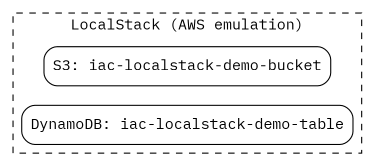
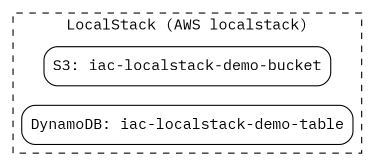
  digraph {
    rankdir=LR
    fontname="IBM Plex Mono"
    node [shape=box style=rounded fontname="IBM Plex Mono"]
    n1 [label="S3: iac-localstack-demo-bucket"]
    n2 [label="DynamoDB: iac-localstack-demo-table"]
    subgraph cluster_1 {
-     label="LocalStack (AWS emulation)"
+     label="LocalStack (AWS localstack)"
      style=dashed
      n1
      n2
    }
  }
